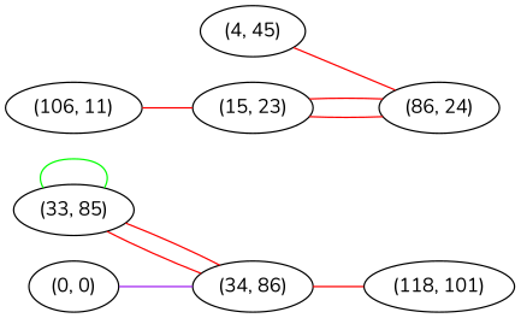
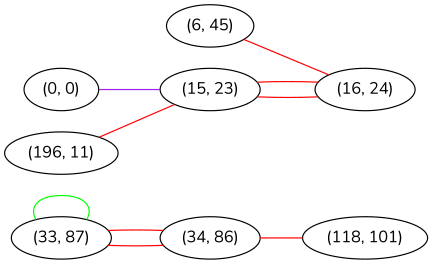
  graph {
    fontname=Nunito
    rankdir=LR
    node [fontname=Nunito]
    edge [color=red fontname=Nunito weight=1]
-   "(33, 85)"
+   "(33, 85)" [label="(33, 87)"]
    "(34, 86)"
    n3 [label="(118, 101)"]
    n4 [label="(15, 23)"]
    "(0, 0)"
-   "(16, 24)" [label="(86, 24)"]
-   "(106, 11)"
-   "(6, 45)" [label="(4, 45)"]
+   "(16, 24)"
+   "(106, 11)" [label="(196, 11)"]
+   "(6, 45)"
    "(33, 85)" -- "(33, 85)" [color=green weight=2]
    "(33, 85)" -- "(34, 86)"
    "(33, 85)" -- "(34, 86)"
    "(34, 86)" -- n3
    n4 -- "(16, 24)"
    n4 -- "(16, 24)"
-   "(0, 0)" -- "(34, 86)" [color=purple weight=4]
+   "(0, 0)" -- n4 [color=purple weight=4]
    "(106, 11)" -- n4
    "(6, 45)" -- "(16, 24)"
  }
